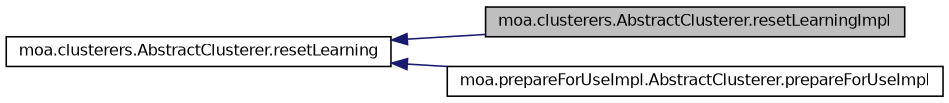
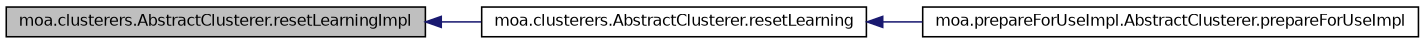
  digraph {
    fontname="DejaVu Sans"
    rankdir=LR
    node [color=black fillcolor=white fontname="DejaVu Sans" fontsize=10 shape=record style=filled]
    edge [color=midnightblue dir=back fontname="DejaVu Sans" fontsize=10 labelfontname=Helvetica labelfontsize=10 style=solid]
    n1 [fillcolor=grey75 fontcolor=black height=0.2 label="moa.clusterers.AbstractClusterer.resetLearningImpl" width=0.4]
    n2 [height=0.2 label="moa.clusterers.AbstractClusterer.resetLearning" width=0.4]
    n3 [height=0.2 label="moa.prepareForUseImpl.AbstractClusterer.prepareForUseImpl" width=0.4]
-   n2 -> n1
+   n1 -> n2
    n2 -> n3
  }
